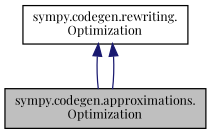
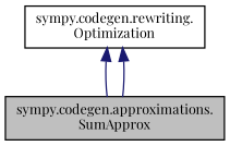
  digraph {
    fontname="Playfair Display"
    node [color=black fontname="Playfair Display" fontsize=10 shape=record style=filled]
    edge [color=midnightblue dir=back fontname="Playfair Display" fontsize=10 labelfontname=Helvetica labelfontsize=10 style=solid]
-   n1 [fillcolor=grey75 fontcolor=black height=0.2 label="sympy.codegen.approximations.\lOptimization" width=0.4]
+   n1 [fillcolor=grey75 fontcolor=black height=0.2 label="sympy.codegen.approximations.\lSumApprox" width=0.4]
    n2 [fillcolor=white height=0.2 label="sympy.codegen.rewriting.\lOptimization" width=0.4]
    n2 -> n1
    n2 -> n1
  }
